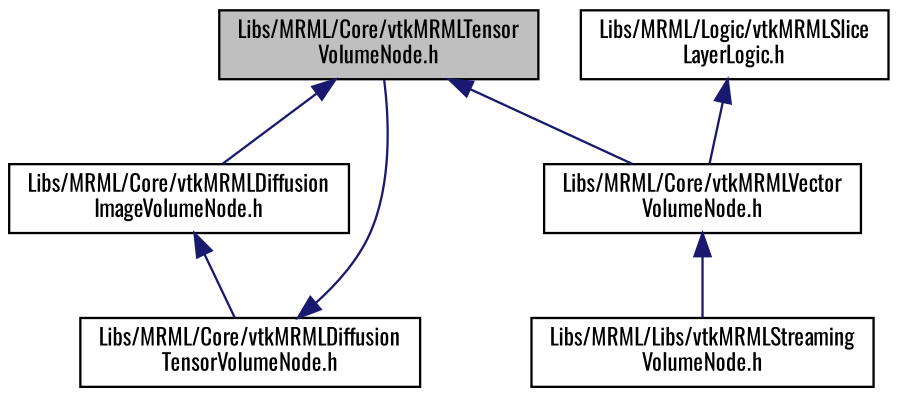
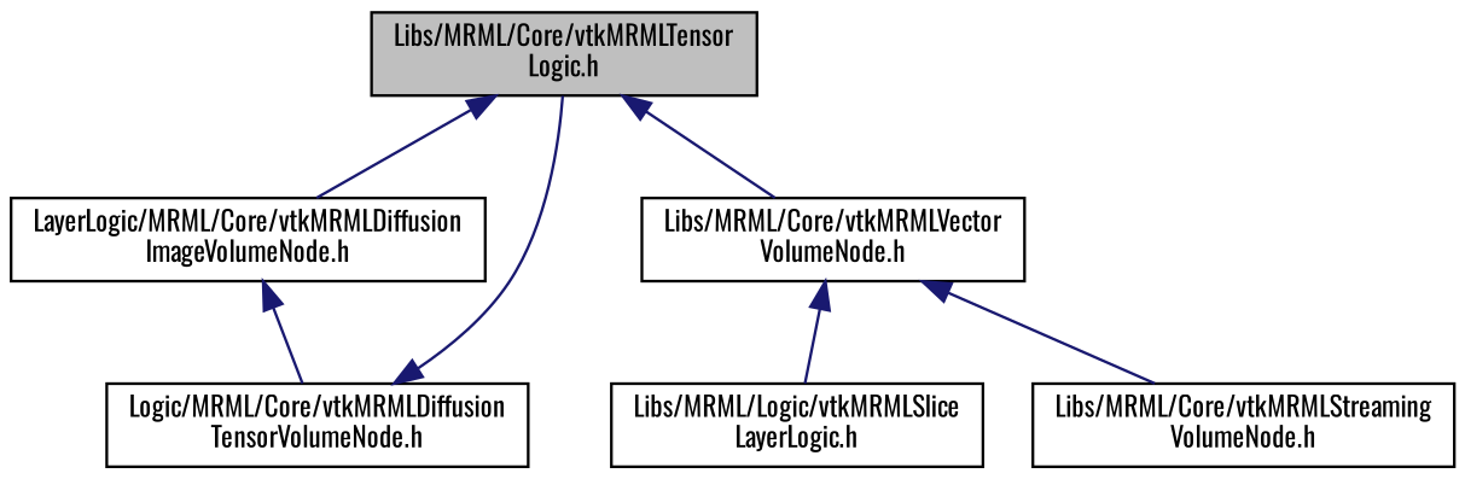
  digraph {
    fontname=Oswald
    node [color=black fontname=Oswald fontsize=10 shape=record]
    edge [color=midnightblue dir=back fontname=Oswald fontsize=10 labelfontname=Helvetica labelfontsize=10 style=solid]
-   n1 [fillcolor=grey75 fontcolor=black height=0.2 label="Libs/MRML/Core/vtkMRMLTensor\lVolumeNode.h" style=filled width=0.4]
-   n2 [height=0.2 label="Libs/MRML/Core/vtkMRMLDiffusion\lImageVolumeNode.h" width=0.4]
+   n1 [fillcolor=grey75 fontcolor=black height=0.2 label="Libs/MRML/Core/vtkMRMLTensor\lLogic.h" style=filled width=0.4]
+   n2 [height=0.2 label="LayerLogic/MRML/Core/vtkMRMLDiffusion\lImageVolumeNode.h" width=0.4]
    n3 [height=0.2 label="Libs/MRML/Core/vtkMRMLVector\lVolumeNode.h" width=0.4]
-   n4 [height=0.2 label="Libs/MRML/Core/vtkMRMLDiffusion\lTensorVolumeNode.h" width=0.4]
+   n4 [height=0.2 label="Logic/MRML/Core/vtkMRMLDiffusion\lTensorVolumeNode.h" width=0.4]
    n5 [height=0.2 label="Libs/MRML/Logic/vtkMRMLSlice\lLayerLogic.h" width=0.4]
-   n6 [height=0.2 label="Libs/MRML/Libs/vtkMRMLStreaming\lVolumeNode.h" width=0.4]
+   n6 [height=0.2 label="Libs/MRML/Core/vtkMRMLStreaming\lVolumeNode.h" width=0.4]
    n1 -> n2
    n1 -> n3
    n2 -> n4
-   n5 -> n3
+   n3 -> n5
    n3 -> n6
    n4 -> n1
  }
